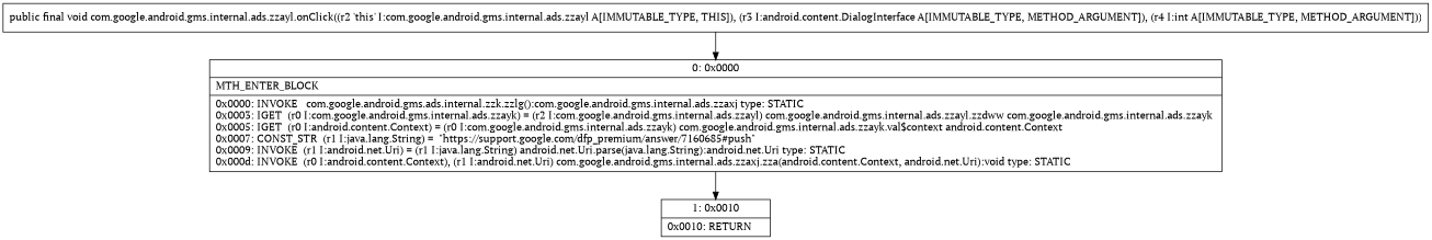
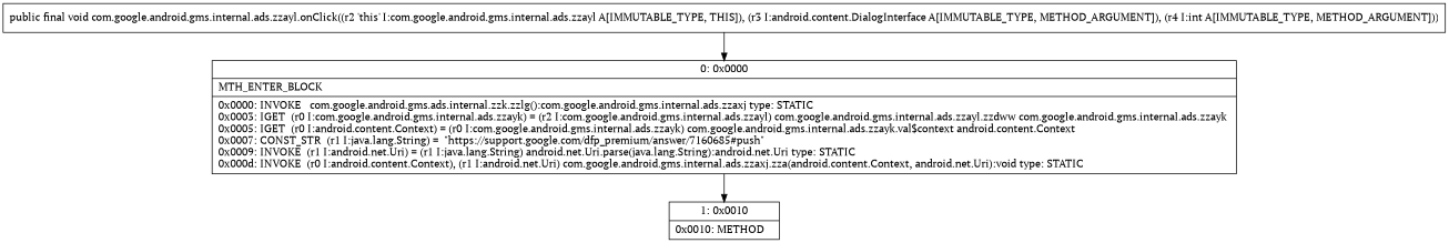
  digraph {
    fontname="PT Serif"
    node [shape=record fontname="PT Serif"]
    edge [fontname="PT Serif"]
    n1 [label="{0\:\ 0x0000|MTH_ENTER_BLOCK\l|0x0000: INVOKE   com.google.android.gms.ads.internal.zzk.zzlg():com.google.android.gms.internal.ads.zzaxj type: STATIC \l0x0003: IGET  (r0 I:com.google.android.gms.internal.ads.zzayk) = (r2 I:com.google.android.gms.internal.ads.zzayl) com.google.android.gms.internal.ads.zzayl.zzdww com.google.android.gms.internal.ads.zzayk \l0x0005: IGET  (r0 I:android.content.Context) = (r0 I:com.google.android.gms.internal.ads.zzayk) com.google.android.gms.internal.ads.zzayk.val$context android.content.Context \l0x0007: CONST_STR  (r1 I:java.lang.String) =  \"https:\/\/support.google.com\/dfp_premium\/answer\/7160685#push\" \l0x0009: INVOKE  (r1 I:android.net.Uri) = (r1 I:java.lang.String) android.net.Uri.parse(java.lang.String):android.net.Uri type: STATIC \l0x000d: INVOKE  (r0 I:android.content.Context), (r1 I:android.net.Uri) com.google.android.gms.internal.ads.zzaxj.zza(android.content.Context, android.net.Uri):void type: STATIC \l}"]
-   n2 [label="{1\:\ 0x0010|0x0010: RETURN   \l}"]
+   n2 [label="{1\:\ 0x0010|0x0010: METHOD   \l}"]
    n3 [label="{public final void com.google.android.gms.internal.ads.zzayl.onClick((r2 'this' I:com.google.android.gms.internal.ads.zzayl A[IMMUTABLE_TYPE, THIS]), (r3 I:android.content.DialogInterface A[IMMUTABLE_TYPE, METHOD_ARGUMENT]), (r4 I:int A[IMMUTABLE_TYPE, METHOD_ARGUMENT])) }"]
    n1 -> n2
    n3 -> n1
  }
